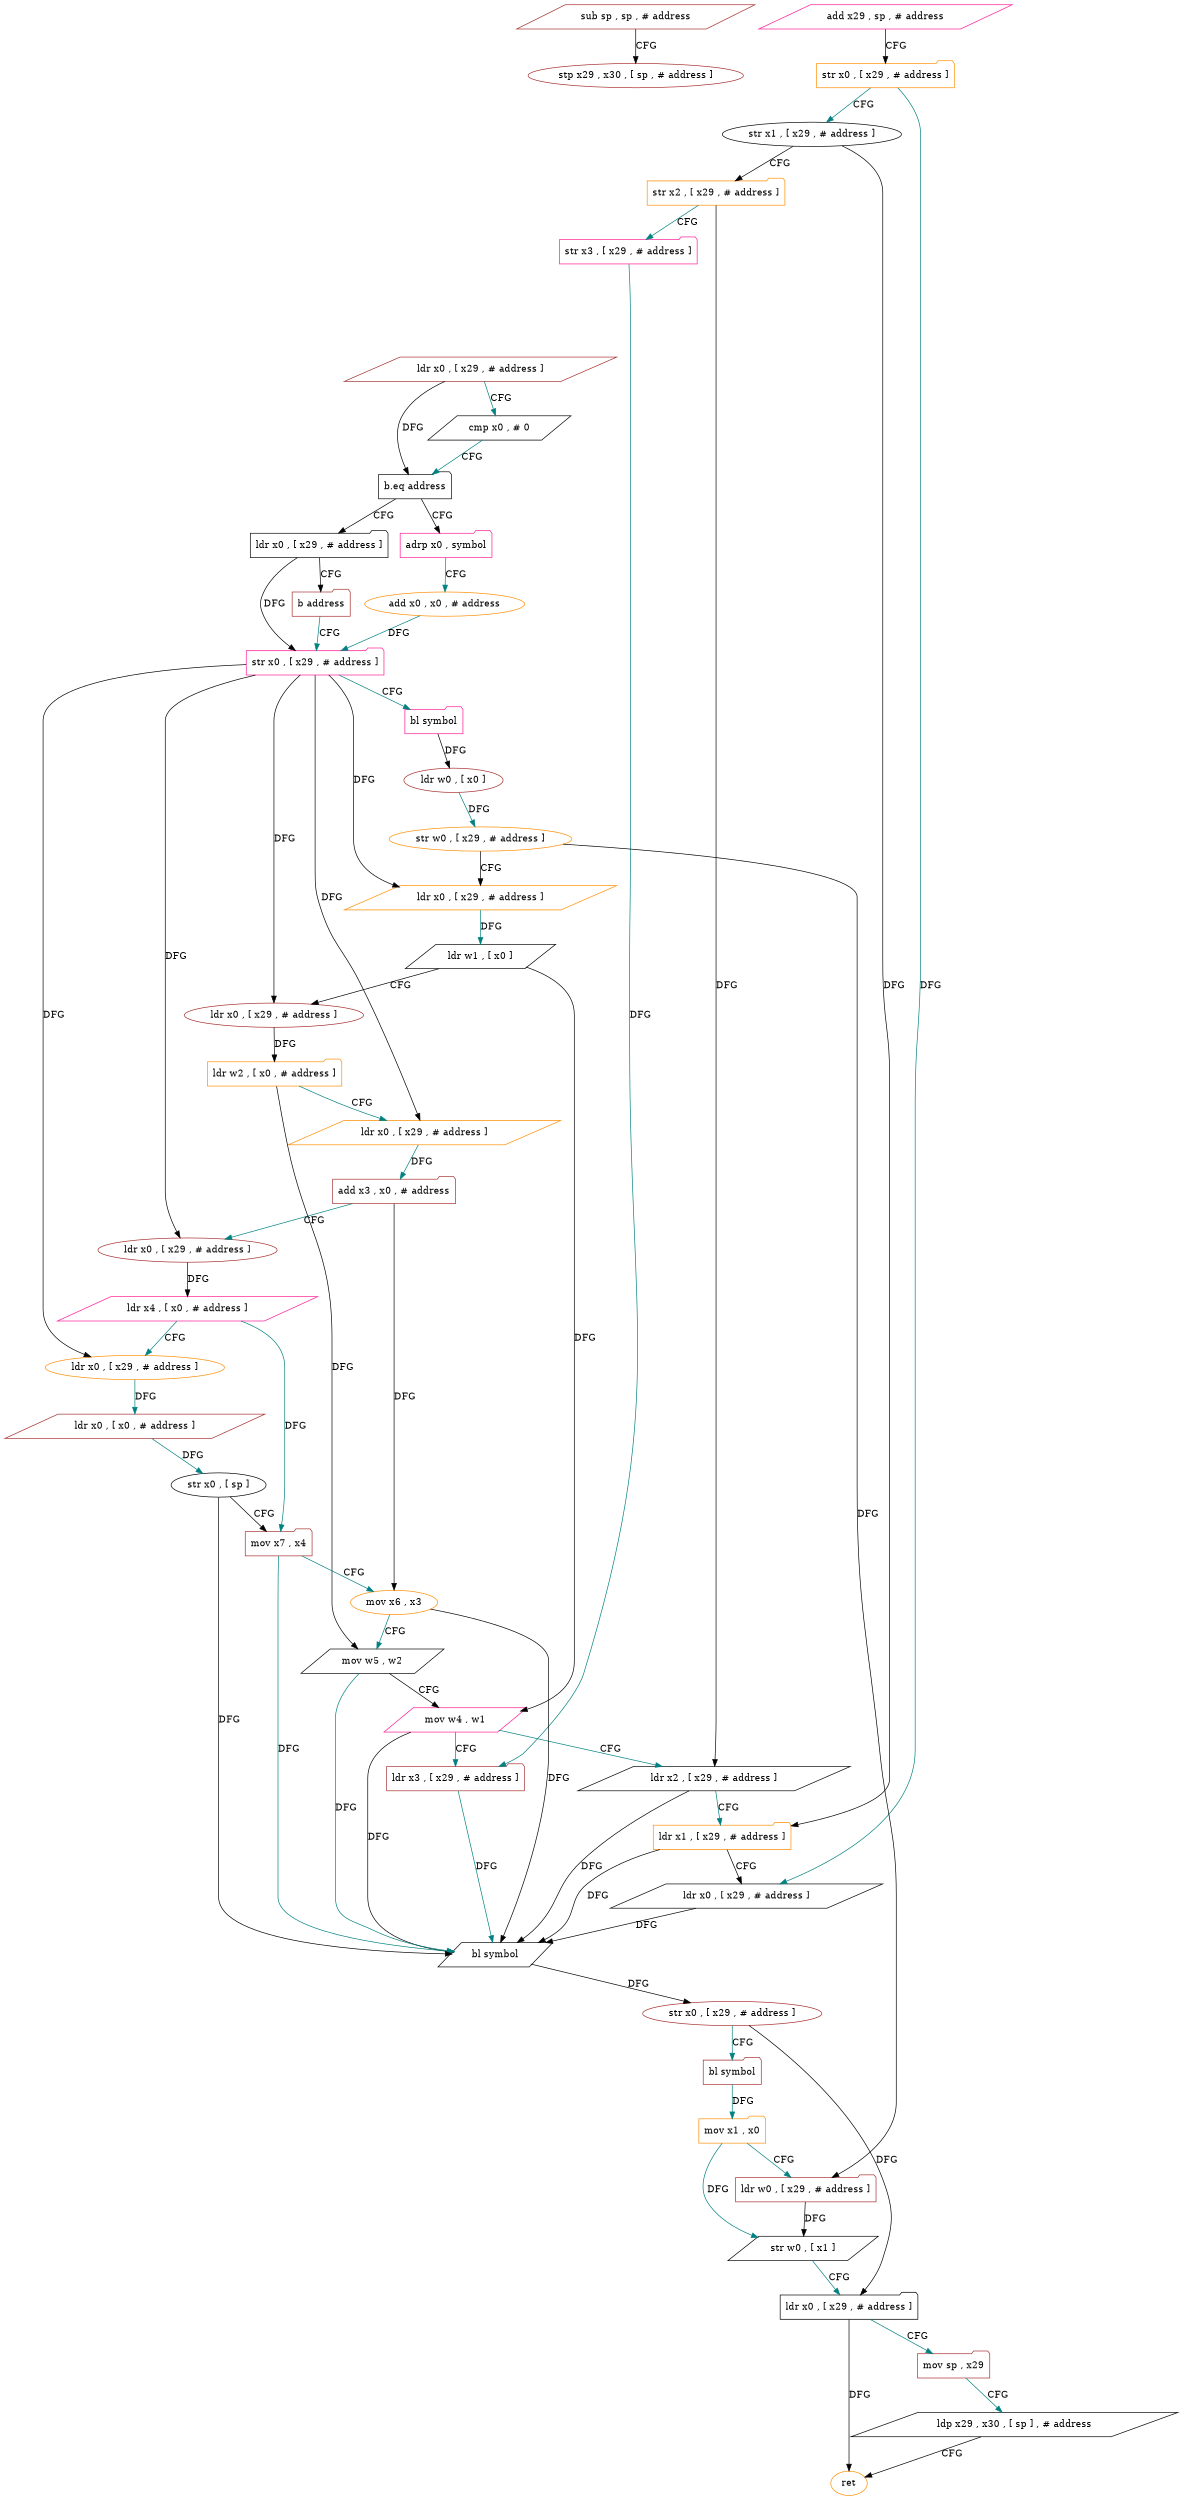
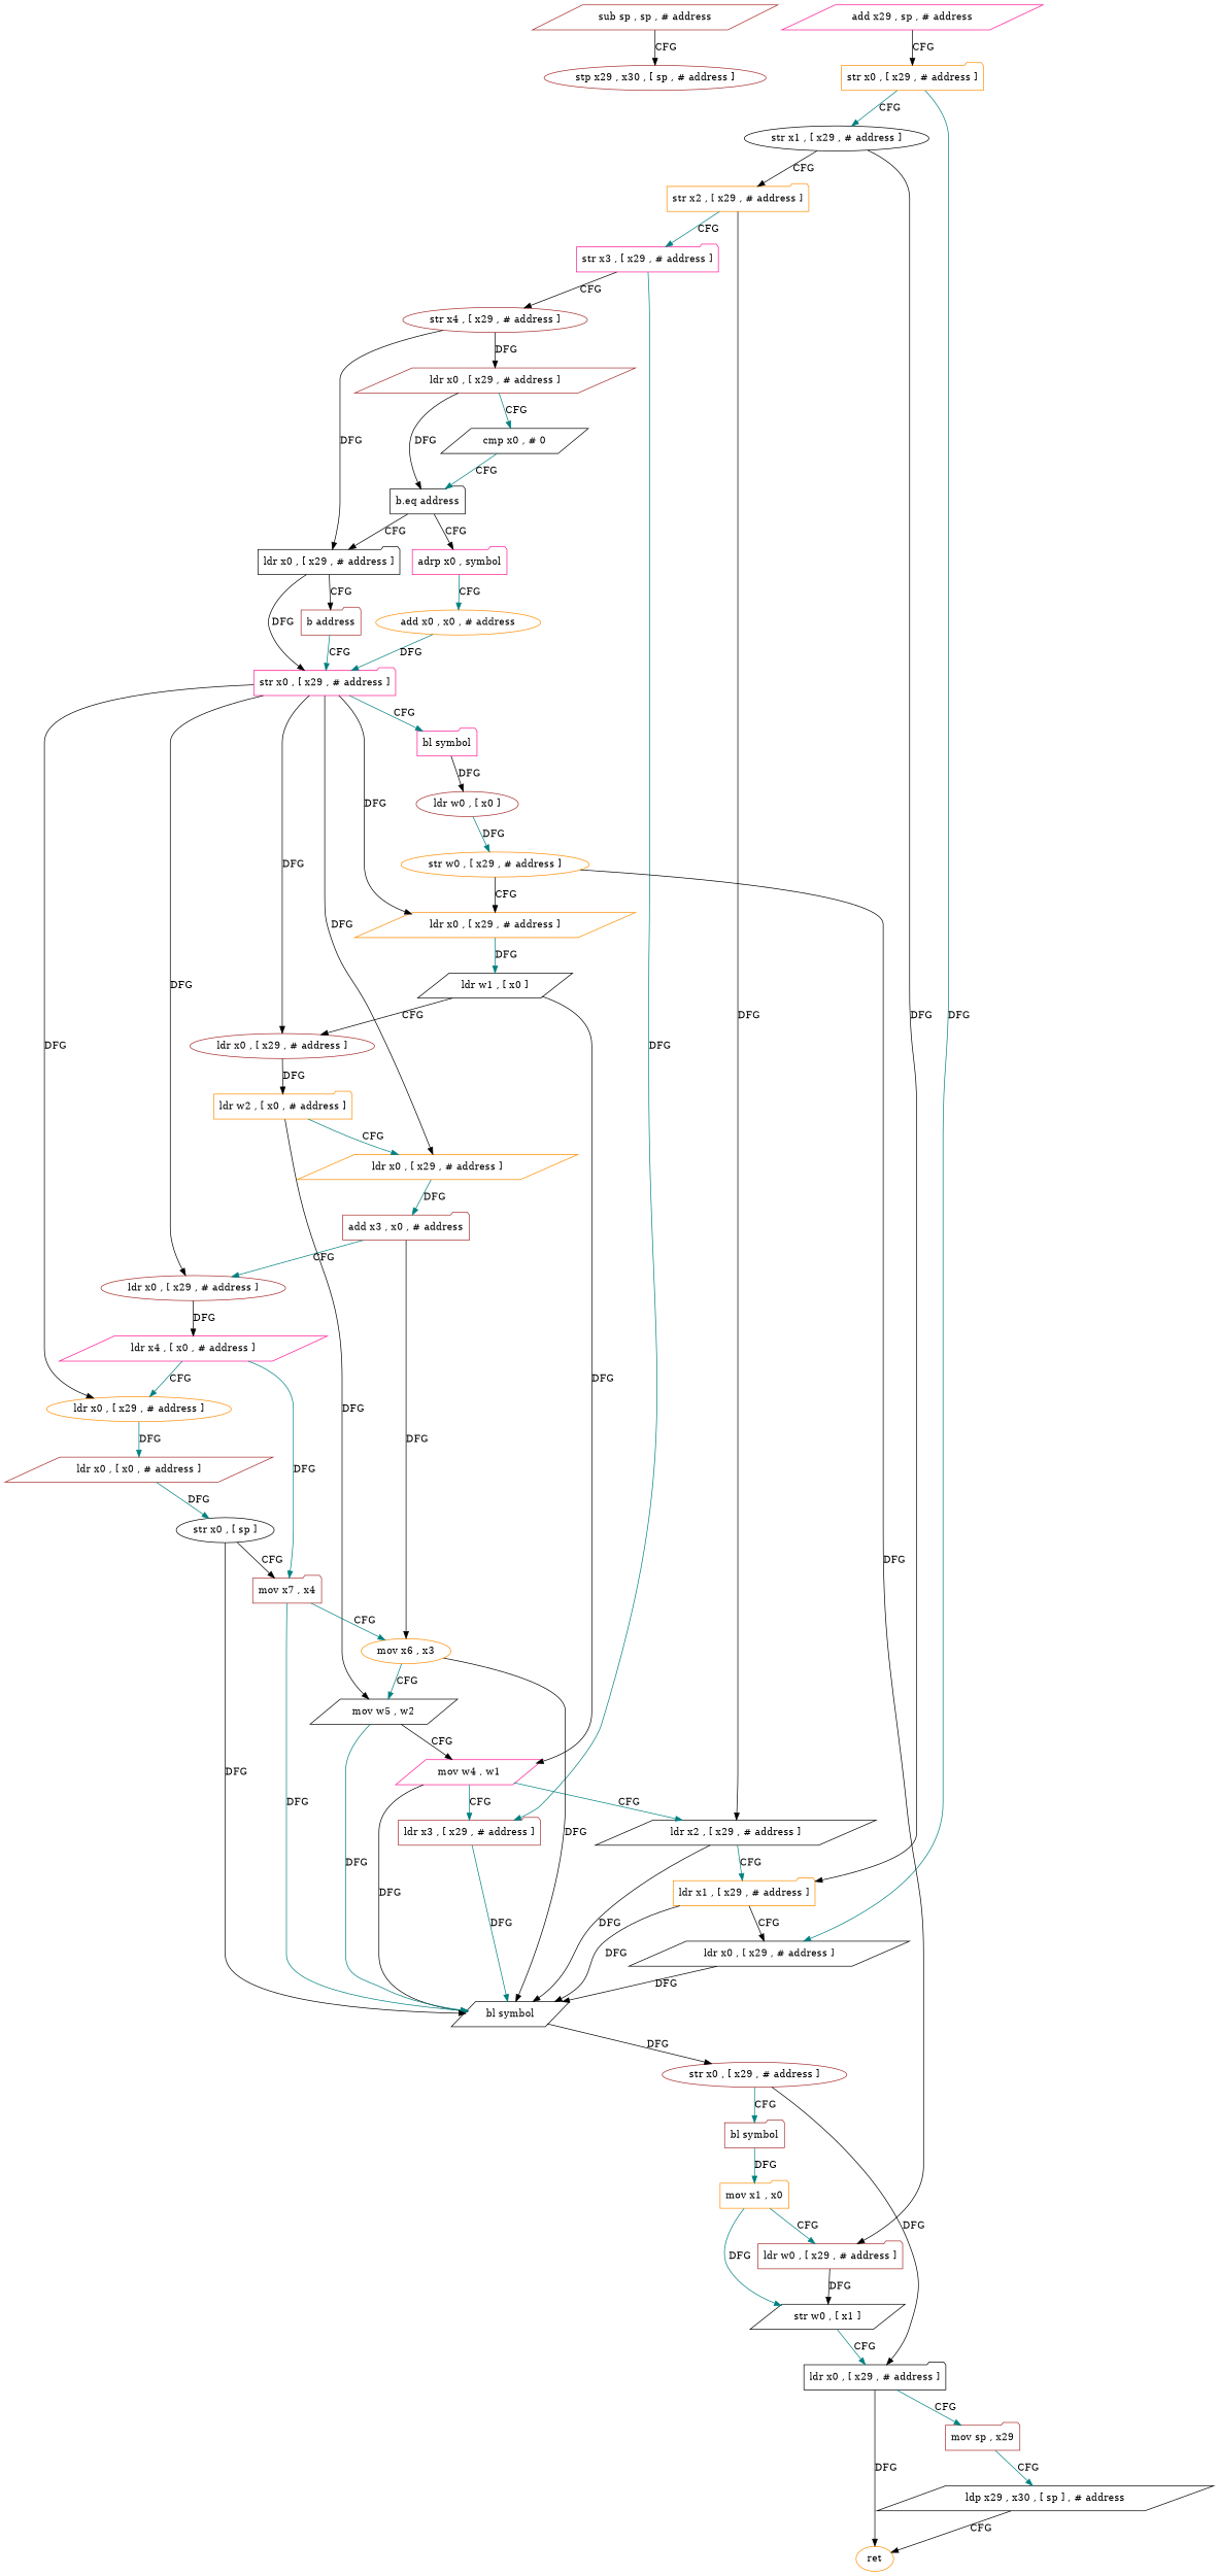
  digraph {
    node [color=brown shape=folder]
    edge [color=black]
    n1 [label="sub sp , sp , # address" shape=parallelogram]
    n2 [label="stp x29 , x30 , [ sp , # address ]" shape=ellipse]
    n3 [color=deeppink label="add x29 , sp , # address" shape=parallelogram]
    n4 [color=darkorange label="str x0 , [ x29 , # address ]"]
    n5 [color=black label="str x1 , [ x29 , # address ]" shape=ellipse]
    n6 [color=black label="ldr x0 , [ x29 , # address ]" shape=parallelogram]
    n7 [color=darkorange label="str x2 , [ x29 , # address ]"]
    n8 [color=darkorange label="ldr x1 , [ x29 , # address ]"]
    n9 [color=black label="bl symbol" shape=parallelogram]
    n10 [color=deeppink label="str x3 , [ x29 , # address ]"]
    n11 [color=black label="ldr x2 , [ x29 , # address ]" shape=parallelogram]
+   n12 [label="str x4 , [ x29 , # address ]" shape=ellipse]
    n13 [label="ldr x3 , [ x29 , # address ]"]
    n14 [label="ldr x0 , [ x29 , # address ]" shape=parallelogram]
    n15 [color=black label="ldr x0 , [ x29 , # address ]"]
    n16 [color=black label="cmp x0 , # 0" shape=parallelogram]
    n17 [color=black label="b.eq address"]
    n18 [color=deeppink label="str x0 , [ x29 , # address ]"]
    n19 [label="b address"]
    n20 [color=deeppink label="adrp x0 , symbol"]
    n21 [color=darkorange label="add x0 , x0 , # address" shape=ellipse]
    n22 [color=deeppink label="bl symbol"]
    n23 [color=darkorange label="ldr x0 , [ x29 , # address ]" shape=parallelogram]
    n24 [label="ldr x0 , [ x29 , # address ]" shape=ellipse]
    n25 [color=darkorange label="ldr x0 , [ x29 , # address ]" shape=parallelogram]
    n26 [label="ldr x0 , [ x29 , # address ]" shape=ellipse]
    n27 [color=darkorange label="ldr x0 , [ x29 , # address ]" shape=ellipse]
    n28 [label="ldr w0 , [ x0 ]" shape=ellipse]
    n29 [color=black label="ldr w1 , [ x0 ]" shape=parallelogram]
    n30 [color=darkorange label="ldr w2 , [ x0 , # address ]"]
    n31 [label="add x3 , x0 , # address"]
    n32 [color=deeppink label="ldr x4 , [ x0 , # address ]" shape=parallelogram]
    n33 [label="ldr x0 , [ x0 , # address ]" shape=parallelogram]
    n34 [color=darkorange label="str w0 , [ x29 , # address ]" shape=ellipse]
    n35 [label="ldr w0 , [ x29 , # address ]"]
    n36 [color=black label="str w0 , [ x1 ]" shape=parallelogram]
    n37 [color=deeppink label="mov w4 , w1" shape=parallelogram]
    n38 [color=black label="mov w5 , w2" shape=parallelogram]
    n39 [color=darkorange label="mov x6 , x3" shape=ellipse]
    n40 [label="mov x7 , x4"]
    n41 [color=black label="str x0 , [ sp ]" shape=ellipse]
    n42 [label="str x0 , [ x29 , # address ]" shape=ellipse]
    n43 [label="bl symbol"]
    n44 [color=black label="ldr x0 , [ x29 , # address ]"]
    n45 [color=darkorange label="mov x1 , x0"]
    n46 [label="mov sp , x29"]
    n47 [color=darkorange label=ret shape=ellipse]
    n48 [color=black label="ldp x29 , x30 , [ sp ] , # address" shape=parallelogram]
    n1 -> n2 [label=CFG]
    n3 -> n4 [label=CFG]
    n4 -> n5 [color=teal label=CFG]
    n4 -> n6 [color=teal label=DFG]
    n5 -> n7 [label=CFG]
    n5 -> n8 [label=DFG]
    n6 -> n9 [label=DFG]
    n7 -> n10 [color=teal label=CFG]
    n7 -> n11 [label=DFG]
    n8 -> n6 [label=CFG]
    n8 -> n9 [label=DFG]
    n9 -> n42 [label=DFG]
+   n10 -> n12 [label=CFG]
    n10 -> n13 [color=teal label=DFG]
    n11 -> n8 [color=teal label=CFG]
    n11 -> n9 [label=DFG]
+   n12 -> n14 [label=DFG]
+   n12 -> n15 [label=DFG]
    n13 -> n9 [color=teal label=DFG]
    n14 -> n16 [color=teal label=CFG]
    n14 -> n17 [label=DFG]
    n15 -> n18 [label=DFG]
    n15 -> n19 [label=CFG]
    n16 -> n17 [color=teal label=CFG]
    n17 -> n15 [label=CFG]
    n17 -> n20 [label=CFG]
    n18 -> n22 [color=teal label=CFG]
    n18 -> n23 [label=DFG]
    n18 -> n24 [label=DFG]
    n18 -> n25 [label=DFG]
    n18 -> n26 [label=DFG]
    n18 -> n27 [label=DFG]
    n19 -> n18 [color=teal label=CFG]
    n20 -> n21 [color=teal label=CFG]
    n21 -> n18 [color=teal label=DFG]
    n22 -> n28 [label=DFG]
    n23 -> n29 [color=teal label=DFG]
    n24 -> n30 [label=DFG]
    n25 -> n31 [color=teal label=DFG]
    n26 -> n32 [label=DFG]
    n27 -> n33 [color=teal label=DFG]
    n28 -> n34 [color=teal label=DFG]
    n29 -> n24 [label=CFG]
    n29 -> n37 [label=DFG]
    n30 -> n25 [color=teal label=CFG]
    n30 -> n38 [label=DFG]
    n31 -> n26 [color=teal label=CFG]
    n31 -> n39 [label=DFG]
    n32 -> n27 [color=teal label=CFG]
    n32 -> n40 [color=teal label=DFG]
    n33 -> n41 [color=teal label=DFG]
    n34 -> n23 [label=CFG]
    n34 -> n35 [label=DFG]
    n35 -> n36 [label=DFG]
    n36 -> n44 [color=teal label=CFG]
    n37 -> n9 [label=DFG]
    n37 -> n11 [color=teal label=CFG]
    n37 -> n13 [color=teal label=CFG]
    n38 -> n9 [color=teal label=DFG]
    n38 -> n37 [label=CFG]
    n39 -> n9 [label=DFG]
    n39 -> n38 [color=teal label=CFG]
    n40 -> n9 [color=teal label=DFG]
    n40 -> n39 [color=teal label=CFG]
    n41 -> n9 [label=DFG]
    n41 -> n40 [label=CFG]
    n42 -> n43 [color=teal label=CFG]
    n42 -> n44 [label=DFG]
    n43 -> n45 [color=teal label=DFG]
    n44 -> n46 [color=teal label=CFG]
    n44 -> n47 [label=DFG]
    n45 -> n35 [color=teal label=CFG]
    n45 -> n36 [color=teal label=DFG]
    n46 -> n48 [color=teal label=CFG]
    n48 -> n47 [label=CFG]
  }
